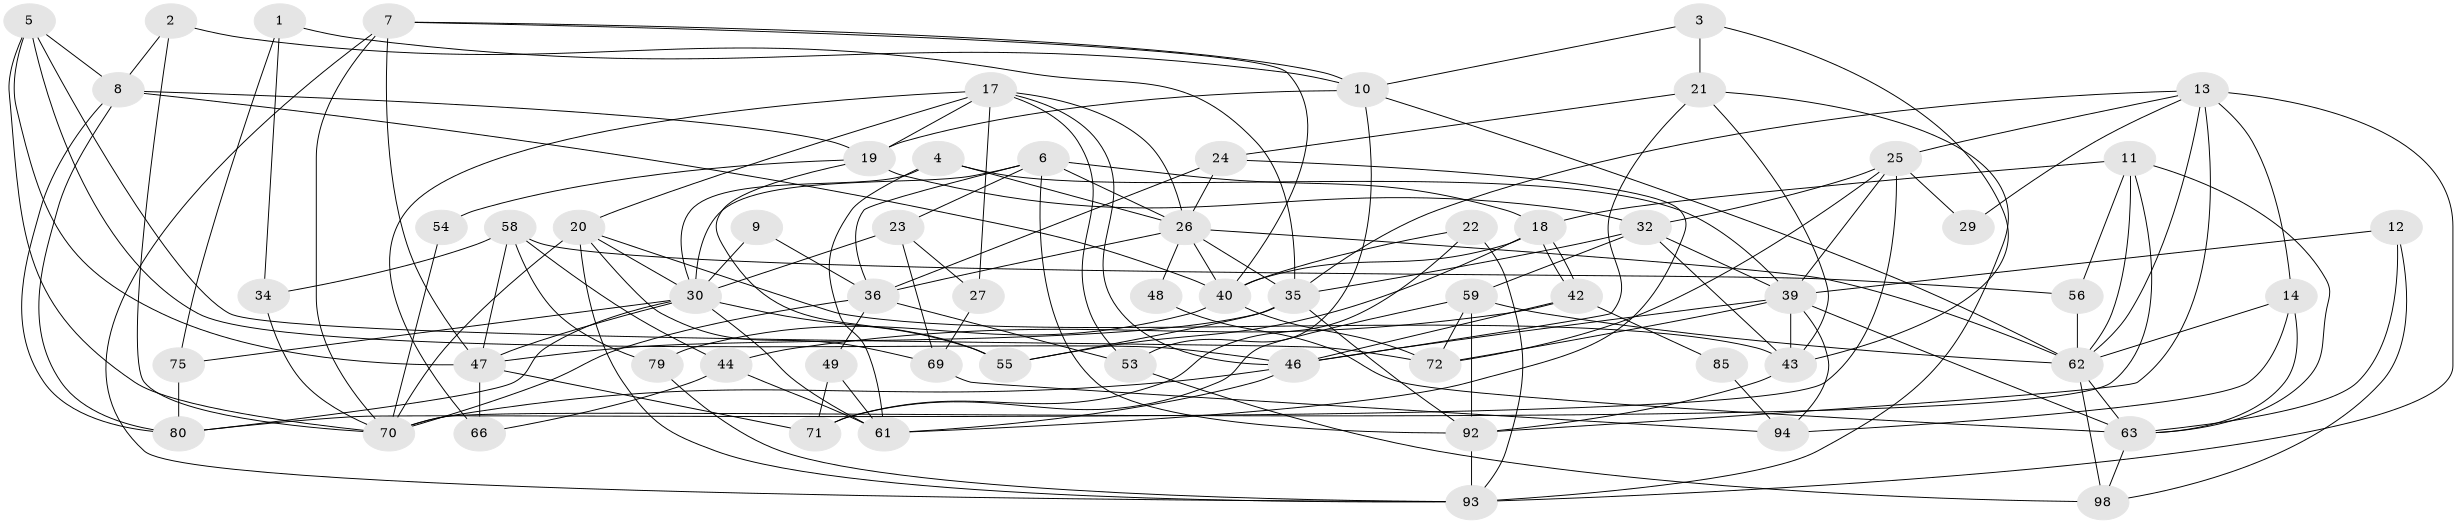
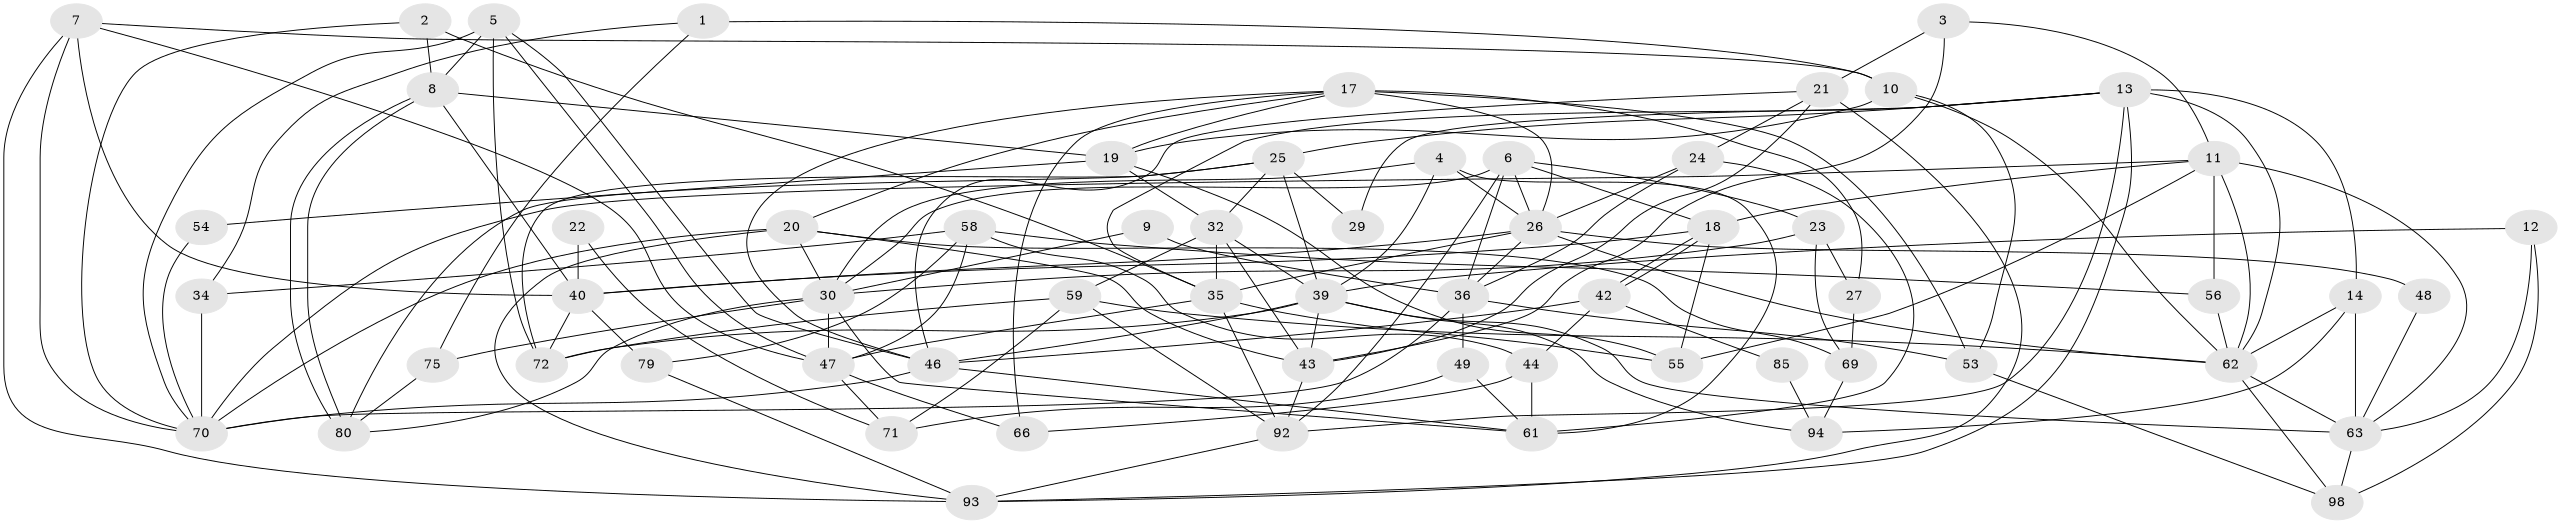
  graph {
    node [color=gray90 style=filled]
    10 [super="+84"]
    19 [super="+33"]
    53
    62 [super="+76"]
    1
    34
    75
    70 [super="+95"]
    80
    8 [super="+16"]
    40 [super="+64"]
    2
    35 [super="+41"]
    47 [super="+74"]
    92 [super="+96"]
    55
    3
    21 [super="+51"]
    43 [super="+60"]
    46 [super="+67"]
    93 [super="+99"]
    24
    4 [super="+31"]
    26 [super="+52"]
    30 [super="+37"]
    39 [super="+58"]
    61 [super="+65"]
    36 [super="+83"]
    48
    72 [super="+82"]
    63 [super="+77"]
    94 [super="+100"]
    5 [super="+15"]
    66
    71 [super="+86"]
    6 [super="+38"]
    18 [super="+68"]
    23
    42 [super="+97"]
    27 [super="+87"]
    69
    49
    7 [super="+57"]
    79
    32 [super="+81"]
    54
    9
    98
    11 [super="+88"]
    56
    12 [super="+89"]
    13 [super="+73"]
    14 [super="+45"]
    25 [super="+90"]
    29
    17 [super="+50"]
    20 [super="+78"]
    44
    85
    59
    22
    n62 [label=58]
    10 -- 19
    10 -- 53
    10 -- 62 [weight=2]
    19 -- 55
    19 -- 32
    19 -- 54
    53 -- 98
    62 -- 63
    62 -- 98
    1 -- 10
    1 -- 34
    1 -- 75
    34 -- 70
    75 -- 80
    8 -- 19
    8 -- 80
    8 -- 80
    8 -- 40 [weight=2]
    40 -- 72
    40 -- 79
    2 -- 70
    2 -- 8
    2 -- 35
    35 -- 47
    35 -- 92
    35 -- 55
    47 -- 66
    47 -- 71
    92 -- 93
-   3 -- 10
+   3 -- 11
    3 -- 21
    3 -- 43
    21 -- 43
    21 -- 46
    21 -- 93
    21 -- 24
    43 -- 92
    46 -- 70
    46 -- 61
    24 -- 26
    24 -- 61
    24 -- 36
    4 -- 26
    4 -- 30
    4 -- 39
    4 -- 61 [weight=2]
    26 -- 62
    26 -- 40
    26 -- 35
    26 -- 36
    26 -- 48
    30 -- 75
    30 -- 80
    30 -- 47
    30 -- 61
    39 -- 43
    39 -- 46
    39 -- 72
    39 -- 63
    39 -- 94
    36 -- 53
    36 -- 70
    36 -- 49
    48 -- 63
    63 -- 98
    5 -- 70
    5 -- 8
    5 -- 47
    5 -- 46
    5 -- 72
    6 -- 92
    6 -- 26 [weight=2]
    6 -- 30
    6 -- 36
    6 -- 18
    6 -- 23
    18 -- 40
    18 -- 55
    18 -- 42
    18 -- 42
    23 -- 30
    23 -- 27
    23 -- 69
    42 -- 46
    42 -- 44
    42 -- 85
    27 -- 69
    69 -- 94
    49 -- 61
    49 -- 71
    7 -- 10
    7 -- 70
    7 -- 40
    7 -- 47
    7 -- 93
    79 -- 93
    32 -- 35
    32 -- 43
    32 -- 39
    32 -- 59
    54 -- 70
    9 -- 30
    9 -- 36
    11 -- 62
    11 -- 70
-   30 -- 55
+   11 -- 55
    11 -- 63
    11 -- 18
    11 -- 56
    56 -- 62
    12 -- 39
    12 -- 63
    12 -- 98
    13 -- 62
    13 -- 35
    13 -- 92
    13 -- 93
    13 -- 14
    13 -- 25
    13 -- 29
    14 -- 62
    14 -- 63
    14 -- 94
    25 -- 80
    25 -- 39
    25 -- 72
    25 -- 32
    25 -- 29
    17 -- 19
    17 -- 53
    17 -- 46
    17 -- 26
    17 -- 66
    17 -- 27 [weight=2]
    17 -- 20
    20 -- 70
    20 -- 43
    20 -- 93
    20 -- 30
    20 -- 69
    44 -- 61
    44 -- 66
    85 -- 94
    59 -- 62
    59 -- 92
    59 -- 72
    59 -- 71
    22 -- 40
-   22 -- 93
    22 -- 71
    n62 -- 34
    n62 -- 47
    n62 -- 79
    n62 -- 56
    n62 -- 44
  }
